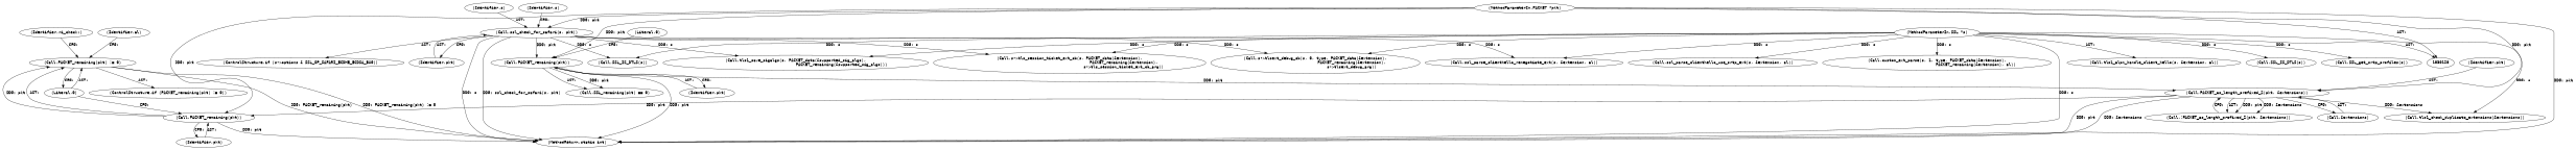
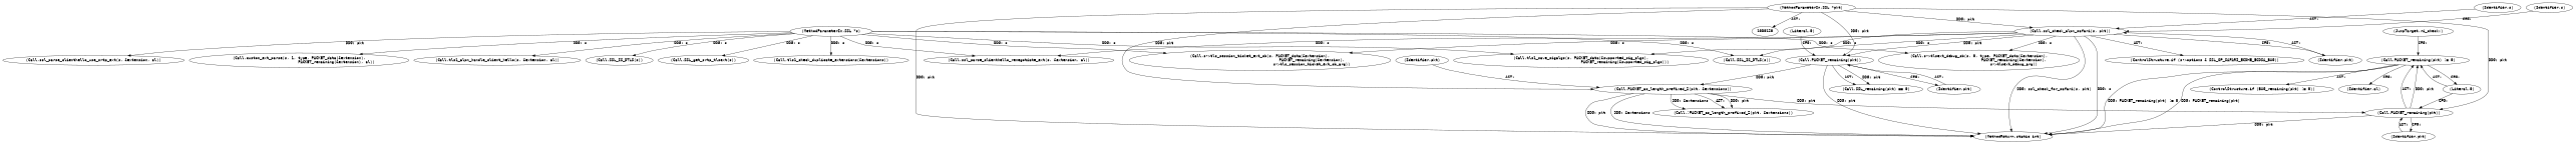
  digraph {
    fontname="DejaVu Sans Mono"
    node [fontname="DejaVu Sans Mono"]
    edge [fontname="DejaVu Sans Mono"]
    n1 [label="(Call,PACKET_remaining(pkt) != 0)"]
    n2 [label="(MethodReturn,static int)"]
    n3 [label="(Literal,0)"]
-   n4 [label="(ControlStructure,if (PACKET_remaining(pkt) != 0))"]
+   n4 [label="(ControlStructure,if (BUG_remaining(pkt) != 0))"]
    n5 [label="(Call,PACKET_remaining(pkt))"]
    n6 [label="(Identifier,pkt)"]
    n7 [label="(Call,PACKET_as_length_prefixed_2(pkt, &extensions))"]
    n8 [label="(Call,tls1_check_duplicate_extensions(&extensions))"]
-   n9 [label="(Call,&extensions)"]
    n10 [label="(Call,!PACKET_as_length_prefixed_2(pkt, &extensions))"]
    n11 [label="(Call,PACKET_remaining(pkt))"]
    n12 [label="(Call,SSL_remaining(pkt) == 0)"]
    n13 [label="(Identifier,pkt)"]
-   n14 [label="(Call,ssl_check_for_safari(s, pkt))"]
+   n14 [label="(Call,ssl_check_alpn_safari(s, pkt))"]
    n15 [label="(Call,ssl_parse_clienthello_renegotiate_ext(s, &extension, al))"]
    n16 [label="(Call,s->tls_session_ticket_ext_cb(s, PACKET_data(&extension),\n                                              PACKET_remaining(&extension),\n                                              s->tls_session_ticket_ext_cb_arg))"]
    n17 [label="(ControlStructure,if (s->options & SSL_OP_SAFARI_ECDHE_ECDSA_BUG))"]
    n18 [label="(Identifier,pkt)"]
    n19 [label="(Call,tls1_save_sigalgs(s, PACKET_data(&supported_sig_algs),\n                                       PACKET_remaining(&supported_sig_algs)))"]
    n20 [label="(Call,SSL_IS_DTLS(s))"]
    n21 [label="(Call,s->tlsext_debug_cb(s, 0, type, PACKET_data(&extension),\n                               PACKET_remaining(&extension),\n                               s->tlsext_debug_arg))"]
    n22 [label="(MethodParameterIn,SSL *s)"]
    n23 [label="(Call,ssl_parse_clienthello_use_srtp_ext(s, &extension, al))"]
    n24 [label="(Call,custom_ext_parse(s, 1, type, PACKET_data(&extension),\n                                 PACKET_remaining(&extension), al))"]
    n25 [label="(Call,tls1_alpn_handle_client_hello(s, &extension, al))"]
    n26 [label="(Call,SSL_IS_DTLS(s))"]
-   n27 [label="(Call,SSL_get_srtp_profiles(s))"]
+   n27 [label="(Call,SSL_get_srtp_tlsext(s))"]
    n28 [label=1030120]
-   n29 [label="(MethodParameterIn,PACKET *pkt)"]
+   n29 [label="(MethodParameterIn,SSL *pkt)"]
    n30 [label="(Literal,0)"]
    n31 [label="(Identifier,s)"]
    n32 [label="(Identifier,pkt)"]
    n33 [label="(Identifier,s)"]
-   n34 [label="(Identifier,ri_check:)"]
+   n34 [label="(JumpTarget,ri_check:)"]
    n35 [label="(Identifier,al)"]
    n1 -> n2 [label="DDG: PACKET_remaining(pkt) != 0"]
    n1 -> n2 [label="DDG: PACKET_remaining(pkt)"]
    n1 -> n3 [label="CFG: "]
    n1 -> n4 [label="AST: "]
    n3 -> n1 [label="AST: "]
    n3 -> n5 [label="CFG: "]
    n5 -> n1 [label="AST: "]
    n5 -> n1 [label="DDG: pkt"]
    n5 -> n2 [label="DDG: pkt"]
    n5 -> n6 [label="CFG: "]
    n6 -> n5 [label="AST: "]
    n7 -> n2 [label="DDG: pkt"]
    n7 -> n2 [label="DDG: &extensions"]
    n7 -> n5 [label="DDG: pkt"]
-   n7 -> n8 [label="DDG: &extensions"]
-   n7 -> n9 [label="CFG: "]
    n7 -> n10 [label="AST: "]
    n7 -> n10 [label="DDG: pkt"]
    n7 -> n10 [label="DDG: &extensions"]
-   n9 -> n7 [label="AST: "]
-   n10 -> n7 [label="CFG: "]
    n11 -> n2 [label="DDG: pkt"]
    n11 -> n7 [label="DDG: pkt"]
    n11 -> n12 [label="AST: "]
    n11 -> n12 [label="DDG: pkt"]
    n11 -> n13 [label="CFG: "]
    n13 -> n11 [label="AST: "]
    n14 -> n2 [label="DDG: s"]
    n14 -> n2 [label="DDG: ssl_check_for_safari(s, pkt)"]
    n14 -> n11 [label="DDG: pkt"]
    n14 -> n15 [label="DDG: s"]
    n14 -> n16 [label="DDG: s"]
    n14 -> n17 [label="AST: "]
    n14 -> n18 [label="CFG: "]
    n14 -> n19 [label="DDG: s"]
    n14 -> n20 [label="DDG: s"]
    n14 -> n21 [label="DDG: s"]
    n18 -> n14 [label="AST: "]
-   n22 -> n2 [label="DDG: s"]
    n22 -> n8 [label="DDG: s"]
    n22 -> n15 [label="DDG: s"]
    n22 -> n16 [label="DDG: s"]
    n22 -> n19 [label="DDG: s"]
    n22 -> n20 [label="DDG: s"]
    n22 -> n21 [label="DDG: s"]
-   n22 -> n23 [label="DDG: s"]
+   n22 -> n23 [label="DDG: pkt"]
    n22 -> n24 [label="DDG: s"]
-   n22 -> n25 [label="AST: "]
+   n22 -> n25 [label="DDG: s"]
    n22 -> n26 [label="DDG: s"]
    n22 -> n27 [label="DDG: s"]
-   n22 -> n28 [label="AST: "]
    n29 -> n2 [label="DDG: pkt"]
    n29 -> n5 [label="DDG: pkt"]
    n29 -> n7 [label="DDG: pkt"]
    n29 -> n11 [label="DDG: pkt"]
    n29 -> n14 [label="DDG: pkt"]
    n29 -> n28 [label="AST: "]
    n30 -> n11 [label="CFG: "]
    n31 -> n14 [label="AST: "]
    n32 -> n7 [label="AST: "]
    n33 -> n14 [label="CFG: "]
    n34 -> n1 [label="CFG: "]
-   n35 -> n1 [label="CFG: "]
+   n1 -> n35 [label="CFG: "]
  }
